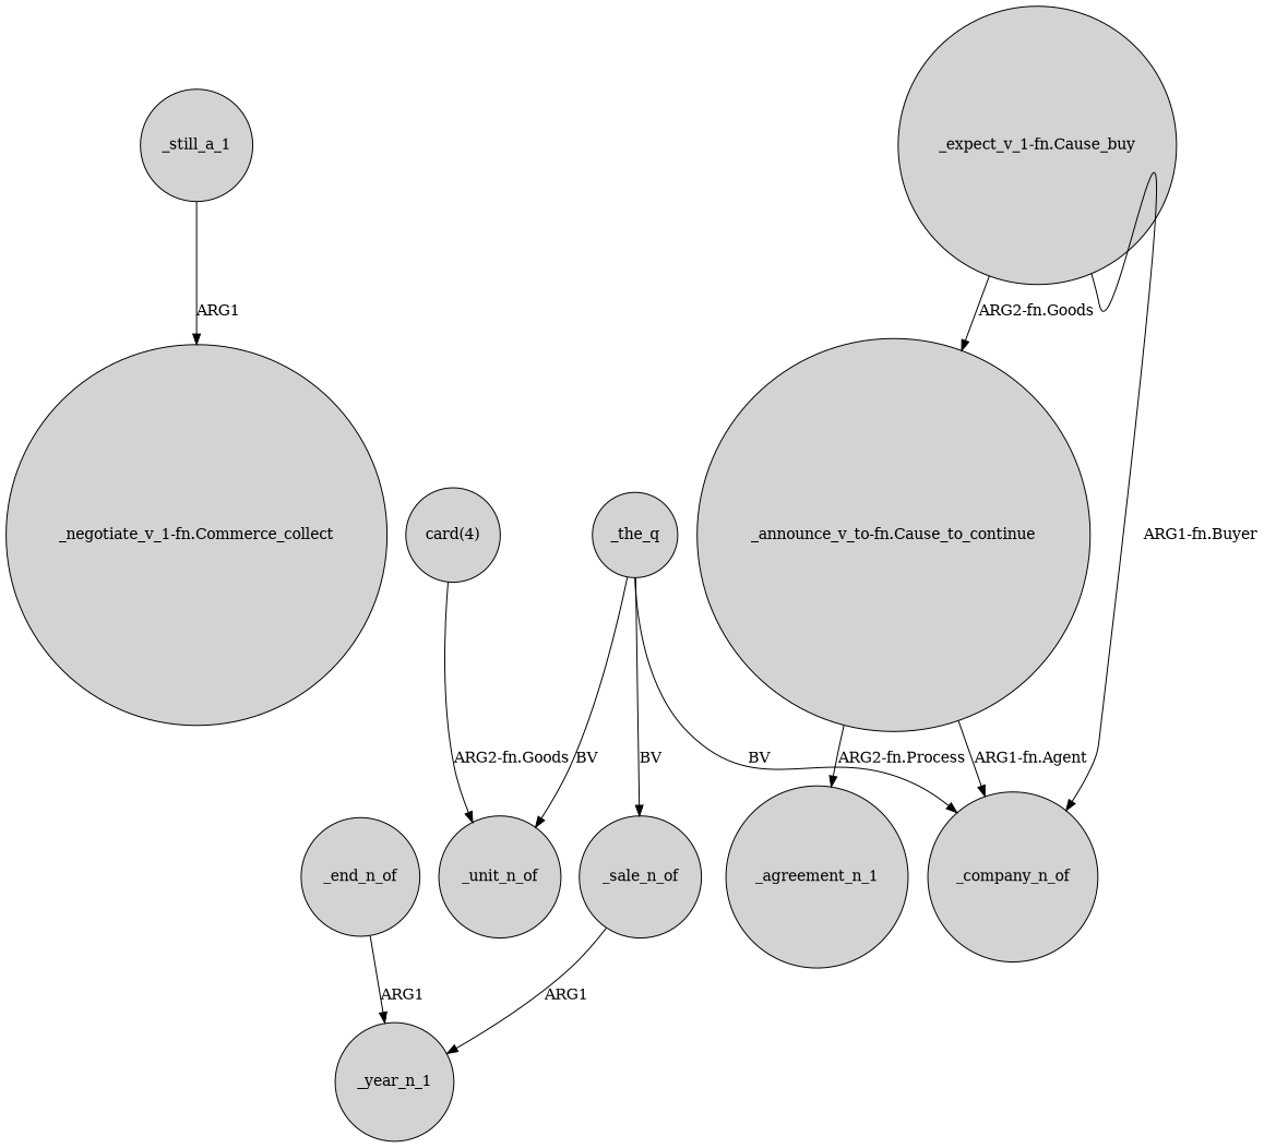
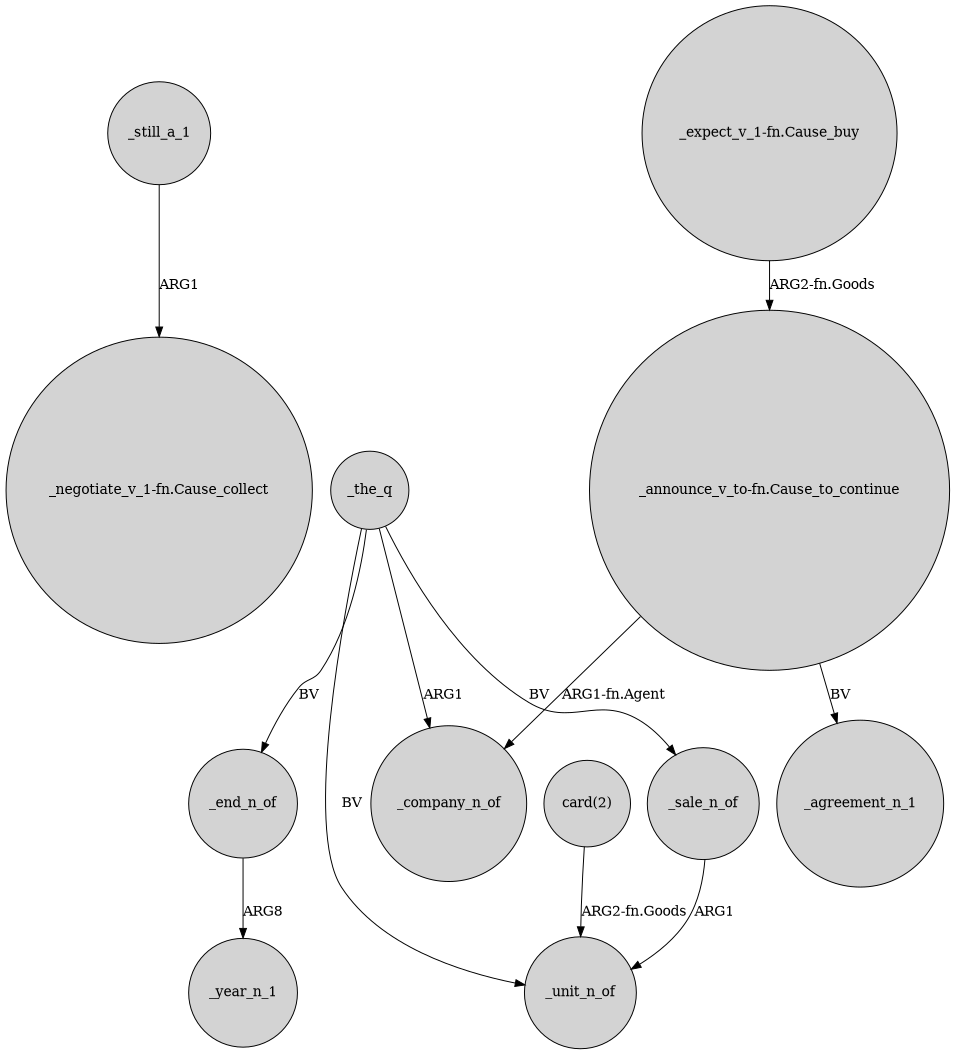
  digraph {
    node [shape=circle style=filled]
    _still_a_1
-   "_negotiate_v_1-fn.Commerce_collect"
+   "_negotiate_v_1-fn.Commerce_collect" [label="_negotiate_v_1-fn.Cause_collect"]
    _sale_n_of
    _unit_n_of
    "_announce_v_to-fn.Cause_to_continue"
    _company_n_of
    _agreement_n_1
    _end_n_of
    _year_n_1
    n10 [label="_expect_v_1-fn.Cause_buy"]
    _the_q
-   "card(4)"
+   "card(4)" [label="card(2)"]
    _still_a_1 -> "_negotiate_v_1-fn.Commerce_collect" [label=ARG1]
-   _sale_n_of -> _year_n_1 [label=ARG1]
+   _sale_n_of -> _unit_n_of [label=ARG1]
    "_announce_v_to-fn.Cause_to_continue" -> _company_n_of [label="ARG1-fn.Agent"]
-   "_announce_v_to-fn.Cause_to_continue" -> _agreement_n_1 [label="ARG2-fn.Process"]
-   _end_n_of -> _year_n_1 [label=ARG1]
+   "_announce_v_to-fn.Cause_to_continue" -> _agreement_n_1 [label=BV]
+   _end_n_of -> _year_n_1 [label=ARG8]
    n10 -> "_announce_v_to-fn.Cause_to_continue" [label="ARG2-fn.Goods"]
-   n10 -> _company_n_of [label="ARG1-fn.Buyer"]
    _the_q -> _sale_n_of [label=BV]
    _the_q -> _unit_n_of [label=BV]
-   _the_q -> _company_n_of [label=BV]
+   _the_q -> _company_n_of [label=ARG1]
+   _the_q -> _end_n_of [label=BV]
    "card(4)" -> _unit_n_of [label="ARG2-fn.Goods"]
  }
